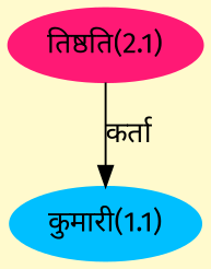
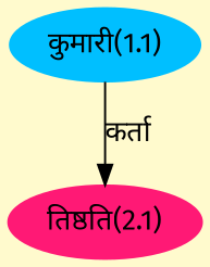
  digraph {
    bgcolor=lemonchiffon1
    compound=true
    rankdir=BT
    fontname="Fira Sans"
    node [style=filled fontname="Fira Sans"]
    n1 [color="#00BFFF" label="कुमारी(1.1)"]
    n2 [color="#FF1975" label="तिष्ठति(2.1)"]
-   n1 -> n2 [dir=back label="कर्ता" fontname="Fira Sans"]
+   n2 -> n1 [dir=back label="कर्ता" fontname="Fira Sans"]
  }
